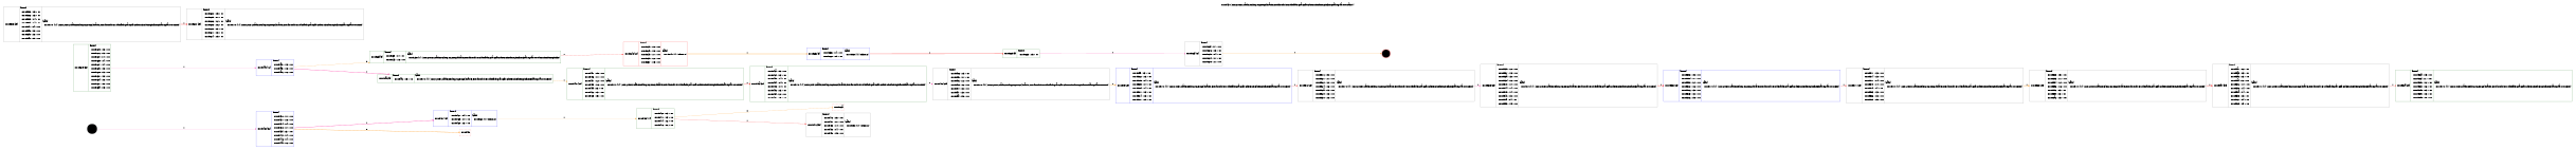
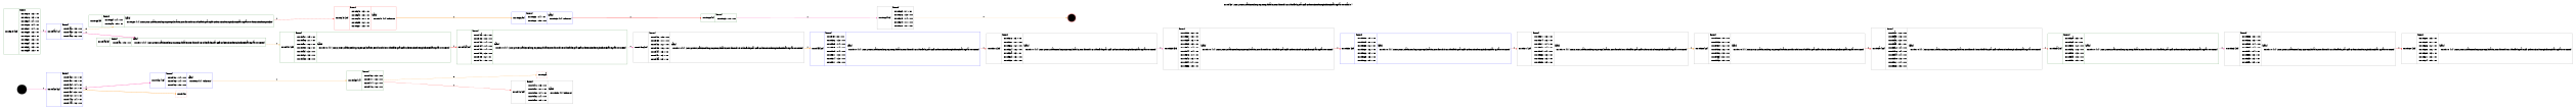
  digraph {
    label="0x109430 (/mnt/c/Users/mathe/Desktop/tcc/POCII/binaries/extr_linuxdriversvideofbdevpxa168fb.c_determine_best_pix_fmt_Final-regular.out::main(0))"
    labelloc=t
    rankdir=LR
    node [color=gray40 shape=record]
    edge [arrowhead=tee color=red style=solid]
    Entry [fillcolor=black height=0.3 shape=circle style=filled width=0.3]
    n2 [color=blue label="{\n     0x109430 [32]\l\n     | [instrs]\l\n     &nbsp;&nbsp;0x109430 \<+1\>: ???\l\n     &nbsp;&nbsp;0x109431 \<+3\>: ???\l\n     &nbsp;&nbsp;0x109434 \<+4\>: ???\l\n     &nbsp;&nbsp;0x109438 \<+7\>: ???\l\n     &nbsp;&nbsp;0x10943f \<+3\>: ???\l\n     &nbsp;&nbsp;0x109442 \<+4\>: ???\l\n     &nbsp;&nbsp;0x109446 \<+4\>: ???\l\n     &nbsp;&nbsp;0x10944a \<+6\>: ???\l\n  }"]
    n3 [color=blue label="{\n     0x109461 [13]\l\n     | [instrs]\l\n     &nbsp;&nbsp;0x109461 \<+4\>: ???\l\n     &nbsp;&nbsp;0x109465 \<+4\>: ???\l\n     &nbsp;&nbsp;0x109469 \<+5\>: ???\l\n     | [calls]\l\n     &nbsp;&nbsp;0x109060 \{1\} (unknown)\l\n  }"]
    n4 [color=red label="{\n     0x109450\l\n  }" style=dashed]
    n5 [color=darkgreen label="{\n     0x10946e [14]\l\n     | [instrs]\l\n     &nbsp;&nbsp;0x10946e \<+3\>: ???\l\n     &nbsp;&nbsp;0x109471 \<+3\>: ???\l\n     &nbsp;&nbsp;0x109474 \<+2\>: ???\l\n     &nbsp;&nbsp;0x109476 \<+6\>: ???\l\n  }"]
    n6 [color=red label="{\n     0x10966a\l\n  }" style=dashed]
    n7 [label="{\n     0x10947c [25]\l\n     | [instrs]\l\n     &nbsp;&nbsp;0x10947c \<+5\>: ???\l\n     &nbsp;&nbsp;0x109481 \<+7\>: ???\l\n     &nbsp;&nbsp;0x109488 \<+4\>: ???\l\n     &nbsp;&nbsp;0x10948c \<+4\>: ???\l\n     &nbsp;&nbsp;0x109490 \<+5\>: ???\l\n     | [calls]\l\n     &nbsp;&nbsp;0x109050 \{1\} (unknown)\l\n  }"]
    Exit [color=red fillcolor=black height=0.3 peripheries=2 shape=circle style=filled width=0.3]
    n9 [color=blue label="{\n     0x1094a0 [12]\l\n     | [instrs]\l\n     &nbsp;&nbsp;0x1094a0 \<+3\>: ???\l\n     &nbsp;&nbsp;0x1094a3 \<+3\>: ???\l\n     &nbsp;&nbsp;0x1094a6 \<+6\>: ???\l\n  }"]
    n10 [color=darkgreen label="{\n     0x10963f [9]\l\n     | [instrs]\l\n     &nbsp;&nbsp;0x10963f \<+4\>: ???\l\n     &nbsp;&nbsp;0x109643 \<+5\>: ???\l\n     | [calls]\l\n     &nbsp;&nbsp;0x109230 \{1\} (/mnt/c/Users/mathe/Desktop/tcc/POCII/binaries/extr_linuxdriversvideofbdevpxa168fb.c_determine_best_pix_fmt_Final-regular.out::determine_best_pix_fmt)\l\n  }"]
    n11 [color=darkgreen label="{\n     0x1094ac [5]\l\n     | [instrs]\l\n     &nbsp;&nbsp;0x1094ac \<+5\>: ???\l\n     | [calls]\l\n     &nbsp;&nbsp;0x109170 \{1\} (/mnt/c/Users/mathe/Desktop/tcc/POCII/binaries/extr_linuxdriversvideofbdevpxa168fb.c_determine_best_pix_fmt_Final-regular.out::next_i)\l\n  }"]
    n12 [color=red label="{\n     0x109648 [20]\l\n     | [instrs]\l\n     &nbsp;&nbsp;0x109648 \<+3\>: ???\l\n     &nbsp;&nbsp;0x10964b \<+3\>: ???\l\n     &nbsp;&nbsp;0x10964e \<+7\>: ???\l\n     &nbsp;&nbsp;0x109655 \<+2\>: ???\l\n     &nbsp;&nbsp;0x109657 \<+5\>: ???\l\n     | [calls]\l\n     &nbsp;&nbsp;0x109040 \{1\} (unknown)\l\n  }"]
    n13 [color=darkgreen label="{\n     0x1094b1 [25]\l\n     | [instrs]\l\n     &nbsp;&nbsp;0x1094b1 \<+5\>: ???\l\n     &nbsp;&nbsp;0x1094b6 \<+1\>: ???\l\n     &nbsp;&nbsp;0x1094b7 \<+2\>: ???\l\n     &nbsp;&nbsp;0x1094b9 \<+6\>: ???\l\n     &nbsp;&nbsp;0x1094bf \<+3\>: ???\l\n     &nbsp;&nbsp;0x1094c2 \<+3\>: ???\l\n     &nbsp;&nbsp;0x1094c5 \<+5\>: ???\l\n     | [calls]\l\n     &nbsp;&nbsp;0x109170 \{1\} (/mnt/c/Users/mathe/Desktop/tcc/POCII/binaries/extr_linuxdriversvideofbdevpxa168fb.c_determine_best_pix_fmt_Final-regular.out::next_i)\l\n  }"]
    n14 [color=blue label="{\n     0x10965c [9]\l\n     | [instrs]\l\n     &nbsp;&nbsp;0x10965c \<+4\>: ???\l\n     &nbsp;&nbsp;0x109660 \<+5\>: ???\l\n     | [calls]\l\n     &nbsp;&nbsp;0x109030 \{1\} (unknown)\l\n  }"]
    n15 [color=darkgreen label="{\n     0x1094ca [28]\l\n     | [instrs]\l\n     &nbsp;&nbsp;0x1094ca \<+3\>: ???\l\n     &nbsp;&nbsp;0x1094cd \<+3\>: ???\l\n     &nbsp;&nbsp;0x1094d0 \<+4\>: ???\l\n     &nbsp;&nbsp;0x1094d4 \<+4\>: ???\l\n     &nbsp;&nbsp;0x1094d8 \<+4\>: ???\l\n     &nbsp;&nbsp;0x1094dc \<+3\>: ???\l\n     &nbsp;&nbsp;0x1094df \<+2\>: ???\l\n     &nbsp;&nbsp;0x1094e1 \<+5\>: ???\l\n     | [calls]\l\n     &nbsp;&nbsp;0x109170 \{1\} (/mnt/c/Users/mathe/Desktop/tcc/POCII/binaries/extr_linuxdriversvideofbdevpxa168fb.c_determine_best_pix_fmt_Final-regular.out::next_i)\l\n  }"]
    n16 [label="{\n     0x1094e6 [25]\l\n     | [instrs]\l\n     &nbsp;&nbsp;0x1094e6 \<+5\>: ???\l\n     &nbsp;&nbsp;0x1094eb \<+1\>: ???\l\n     &nbsp;&nbsp;0x1094ec \<+2\>: ???\l\n     &nbsp;&nbsp;0x1094ee \<+6\>: ???\l\n     &nbsp;&nbsp;0x1094f4 \<+3\>: ???\l\n     &nbsp;&nbsp;0x1094f7 \<+3\>: ???\l\n     &nbsp;&nbsp;0x1094fa \<+5\>: ???\l\n     | [calls]\l\n     &nbsp;&nbsp;0x109170 \{1\} (/mnt/c/Users/mathe/Desktop/tcc/POCII/binaries/extr_linuxdriversvideofbdevpxa168fb.c_determine_best_pix_fmt_Final-regular.out::next_i)\l\n  }"]
    n17 [color=blue label="{\n     0x1094ff [29]\l\n     | [instrs]\l\n     &nbsp;&nbsp;0x1094ff \<+3\>: ???\l\n     &nbsp;&nbsp;0x109502 \<+3\>: ???\l\n     &nbsp;&nbsp;0x109505 \<+4\>: ???\l\n     &nbsp;&nbsp;0x109509 \<+4\>: ???\l\n     &nbsp;&nbsp;0x10950d \<+4\>: ???\l\n     &nbsp;&nbsp;0x109511 \<+3\>: ???\l\n     &nbsp;&nbsp;0x109514 \<+3\>: ???\l\n     &nbsp;&nbsp;0x109517 \<+5\>: ???\l\n     | [calls]\l\n     &nbsp;&nbsp;0x109170 \{1\} (/mnt/c/Users/mathe/Desktop/tcc/POCII/binaries/extr_linuxdriversvideofbdevpxa168fb.c_determine_best_pix_fmt_Final-regular.out::next_i)\l\n  }"]
    n18 [label="{\n     0x10951c [25]\l\n     | [instrs]\l\n     &nbsp;&nbsp;0x10951c \<+5\>: ???\l\n     &nbsp;&nbsp;0x109521 \<+1\>: ???\l\n     &nbsp;&nbsp;0x109522 \<+2\>: ???\l\n     &nbsp;&nbsp;0x109524 \<+6\>: ???\l\n     &nbsp;&nbsp;0x10952a \<+3\>: ???\l\n     &nbsp;&nbsp;0x10952d \<+3\>: ???\l\n     &nbsp;&nbsp;0x109530 \<+5\>: ???\l\n     | [calls]\l\n     &nbsp;&nbsp;0x109170 \{1\} (/mnt/c/Users/mathe/Desktop/tcc/POCII/binaries/extr_linuxdriversvideofbdevpxa168fb.c_determine_best_pix_fmt_Final-regular.out::next_i)\l\n  }"]
    n19 [label="{\n     0x109535 [35]\l\n     | [instrs]\l\n     &nbsp;&nbsp;0x109535 \<+2\>: ???\l\n     &nbsp;&nbsp;0x109537 \<+3\>: ???\l\n     &nbsp;&nbsp;0x10953a \<+3\>: ???\l\n     &nbsp;&nbsp;0x10953d \<+3\>: ???\l\n     &nbsp;&nbsp;0x109540 \<+4\>: ???\l\n     &nbsp;&nbsp;0x109544 \<+4\>: ???\l\n     &nbsp;&nbsp;0x109548 \<+4\>: ???\l\n     &nbsp;&nbsp;0x10954c \<+3\>: ???\l\n     &nbsp;&nbsp;0x10954f \<+4\>: ???\l\n     &nbsp;&nbsp;0x109553 \<+5\>: ???\l\n     | [calls]\l\n     &nbsp;&nbsp;0x109170 \{1\} (/mnt/c/Users/mathe/Desktop/tcc/POCII/binaries/extr_linuxdriversvideofbdevpxa168fb.c_determine_best_pix_fmt_Final-regular.out::next_i)\l\n  }"]
    n20 [color=blue label="{\n     0x109558 [25]\l\n     | [instrs]\l\n     &nbsp;&nbsp;0x109558 \<+5\>: ???\l\n     &nbsp;&nbsp;0x10955d \<+1\>: ???\l\n     &nbsp;&nbsp;0x10955e \<+2\>: ???\l\n     &nbsp;&nbsp;0x109560 \<+6\>: ???\l\n     &nbsp;&nbsp;0x109566 \<+3\>: ???\l\n     &nbsp;&nbsp;0x109569 \<+3\>: ???\l\n     &nbsp;&nbsp;0x10956c \<+5\>: ???\l\n     | [calls]\l\n     &nbsp;&nbsp;0x109170 \{1\} (/mnt/c/Users/mathe/Desktop/tcc/POCII/binaries/extr_linuxdriversvideofbdevpxa168fb.c_determine_best_pix_fmt_Final-regular.out::next_i)\l\n  }"]
    n21 [label="{\n     0x109571 [29]\l\n     | [instrs]\l\n     &nbsp;&nbsp;0x109571 \<+3\>: ???\l\n     &nbsp;&nbsp;0x109574 \<+3\>: ???\l\n     &nbsp;&nbsp;0x109577 \<+4\>: ???\l\n     &nbsp;&nbsp;0x10957b \<+4\>: ???\l\n     &nbsp;&nbsp;0x10957f \<+4\>: ???\l\n     &nbsp;&nbsp;0x109583 \<+3\>: ???\l\n     &nbsp;&nbsp;0x109586 \<+3\>: ???\l\n     &nbsp;&nbsp;0x109589 \<+5\>: ???\l\n     | [calls]\l\n     &nbsp;&nbsp;0x109170 \{1\} (/mnt/c/Users/mathe/Desktop/tcc/POCII/binaries/extr_linuxdriversvideofbdevpxa168fb.c_determine_best_pix_fmt_Final-regular.out::next_i)\l\n  }"]
    n22 [label="{\n     0x10958e [25]\l\n     | [instrs]\l\n     &nbsp;&nbsp;0x10958e \<+5\>: ???\l\n     &nbsp;&nbsp;0x109593 \<+1\>: ???\l\n     &nbsp;&nbsp;0x109594 \<+2\>: ???\l\n     &nbsp;&nbsp;0x109596 \<+6\>: ???\l\n     &nbsp;&nbsp;0x10959c \<+3\>: ???\l\n     &nbsp;&nbsp;0x10959f \<+3\>: ???\l\n     &nbsp;&nbsp;0x1095a2 \<+5\>: ???\l\n     | [calls]\l\n     &nbsp;&nbsp;0x109170 \{1\} (/mnt/c/Users/mathe/Desktop/tcc/POCII/binaries/extr_linuxdriversvideofbdevpxa168fb.c_determine_best_pix_fmt_Final-regular.out::next_i)\l\n  }"]
    n23 [label="{\n     0x1095a7 [35]\l\n     | [instrs]\l\n     &nbsp;&nbsp;0x1095a7 \<+2\>: ???\l\n     &nbsp;&nbsp;0x1095a9 \<+3\>: ???\l\n     &nbsp;&nbsp;0x1095ac \<+3\>: ???\l\n     &nbsp;&nbsp;0x1095af \<+3\>: ???\l\n     &nbsp;&nbsp;0x1095b2 \<+4\>: ???\l\n     &nbsp;&nbsp;0x1095b6 \<+4\>: ???\l\n     &nbsp;&nbsp;0x1095ba \<+4\>: ???\l\n     &nbsp;&nbsp;0x1095be \<+3\>: ???\l\n     &nbsp;&nbsp;0x1095c1 \<+4\>: ???\l\n     &nbsp;&nbsp;0x1095c5 \<+5\>: ???\l\n     | [calls]\l\n     &nbsp;&nbsp;0x109170 \{1\} (/mnt/c/Users/mathe/Desktop/tcc/POCII/binaries/extr_linuxdriversvideofbdevpxa168fb.c_determine_best_pix_fmt_Final-regular.out::next_i)\l\n  }"]
    n24 [color=darkgreen label="{\n     0x1095ca [25]\l\n     | [instrs]\l\n     &nbsp;&nbsp;0x1095ca \<+5\>: ???\l\n     &nbsp;&nbsp;0x1095cf \<+1\>: ???\l\n     &nbsp;&nbsp;0x1095d0 \<+2\>: ???\l\n     &nbsp;&nbsp;0x1095d2 \<+6\>: ???\l\n     &nbsp;&nbsp;0x1095d8 \<+3\>: ???\l\n     &nbsp;&nbsp;0x1095db \<+3\>: ???\l\n     &nbsp;&nbsp;0x1095de \<+5\>: ???\l\n     | [calls]\l\n     &nbsp;&nbsp;0x109170 \{1\} (/mnt/c/Users/mathe/Desktop/tcc/POCII/binaries/extr_linuxdriversvideofbdevpxa168fb.c_determine_best_pix_fmt_Final-regular.out::next_i)\l\n  }"]
    n25 [label="{\n     0x1095e3 [29]\l\n     | [instrs]\l\n     &nbsp;&nbsp;0x1095e3 \<+3\>: ???\l\n     &nbsp;&nbsp;0x1095e6 \<+3\>: ???\l\n     &nbsp;&nbsp;0x1095e9 \<+4\>: ???\l\n     &nbsp;&nbsp;0x1095ed \<+4\>: ???\l\n     &nbsp;&nbsp;0x1095f1 \<+4\>: ???\l\n     &nbsp;&nbsp;0x1095f5 \<+3\>: ???\l\n     &nbsp;&nbsp;0x1095f8 \<+3\>: ???\l\n     &nbsp;&nbsp;0x1095fb \<+5\>: ???\l\n     | [calls]\l\n     &nbsp;&nbsp;0x109170 \{1\} (/mnt/c/Users/mathe/Desktop/tcc/POCII/binaries/extr_linuxdriversvideofbdevpxa168fb.c_determine_best_pix_fmt_Final-regular.out::next_i)\l\n  }"]
    n26 [label="{\n     0x109600 [25]\l\n     | [instrs]\l\n     &nbsp;&nbsp;0x109600 \<+5\>: ???\l\n     &nbsp;&nbsp;0x109605 \<+1\>: ???\l\n     &nbsp;&nbsp;0x109606 \<+2\>: ???\l\n     &nbsp;&nbsp;0x109608 \<+6\>: ???\l\n     &nbsp;&nbsp;0x10960e \<+3\>: ???\l\n     &nbsp;&nbsp;0x109611 \<+3\>: ???\l\n     &nbsp;&nbsp;0x109614 \<+5\>: ???\l\n     | [calls]\l\n     &nbsp;&nbsp;0x109170 \{1\} (/mnt/c/Users/mathe/Desktop/tcc/POCII/binaries/extr_linuxdriversvideofbdevpxa168fb.c_determine_best_pix_fmt_Final-regular.out::next_i)\l\n  }"]
    n27 [color=darkgreen label="{\n     0x109619 [38]\l\n     | [instrs]\l\n     &nbsp;&nbsp;0x109619 \<+3\>: ???\l\n     &nbsp;&nbsp;0x10961c \<+3\>: ???\l\n     &nbsp;&nbsp;0x10961f \<+4\>: ???\l\n     &nbsp;&nbsp;0x109623 \<+4\>: ???\l\n     &nbsp;&nbsp;0x109627 \<+4\>: ???\l\n     &nbsp;&nbsp;0x10962b \<+3\>: ???\l\n     &nbsp;&nbsp;0x10962e \<+3\>: ???\l\n     &nbsp;&nbsp;0x109631 \<+3\>: ???\l\n     &nbsp;&nbsp;0x109634 \<+3\>: ???\l\n     &nbsp;&nbsp;0x109637 \<+3\>: ???\l\n     &nbsp;&nbsp;0x10963a \<+5\>: ???\l\n  }"]
    n28 [color=darkgreen label="{\n     0x109665 [5]\l\n     | [instrs]\l\n     &nbsp;&nbsp;0x109665 \<+5\>: ???\l\n  }"]
    n29 [label="{\n     0x10966f [16]\l\n     | [instrs]\l\n     &nbsp;&nbsp;0x10966f \<+7\>: ???\l\n     &nbsp;&nbsp;0x109676 \<+3\>: ???\l\n     &nbsp;&nbsp;0x109679 \<+4\>: ???\l\n     &nbsp;&nbsp;0x10967d \<+1\>: ???\l\n     &nbsp;&nbsp;0x10967e \<+1\>: ???\l\n  }"]
    Entry -> n2 [color=deeppink label=" 1"]
    n2 -> n3 [color=deeppink label=" 1" style=bold]
    n2 -> n4 [color=darkorange label=" 0" style=bold]
    n3 -> n5 [arrowhead=normal color=darkorange label=" 1"]
    n5 -> n6 [color=darkorange label=" 0"]
    n5 -> n7 [arrowhead=normal label=" 1"]
    n9 -> n10 [arrowhead=normal color=darkorange label=" 0"]
    n9 -> n11 [color=deeppink label=" 1" style=bold]
    n10 -> n12 [arrowhead=normal label=" 1"]
    n11 -> n13 [color=darkorange label=" 1"]
    n12 -> n14 [color=darkorange label=" 1" style=bold]
    n13 -> n15 [label=" 1" style=bold]
    n14 -> n28 [label=" 1" style=bold]
    n15 -> n16 [arrowhead=normal color=deeppink label=" 1"]
    n16 -> n17 [color=darkorange label=" 1" style=bold]
    n17 -> n18 [arrowhead=normal label=" 1"]
    n18 -> n19 [arrowhead=normal color=deeppink label=" 1"]
    n19 -> n20 [label=" 1" style=bold]
    n20 -> n21 [arrowhead=normal label=" 1"]
    n21 -> n22 [arrowhead=normal color=darkorange label=" 1" style=bold]
    n22 -> n23 [arrowhead=normal label=" 1" style=bold]
    n23 -> n24 [label=" 1"]
+   n24 -> n25 [arrowhead=normal color=deeppink label=" 1"]
    n25 -> n26 [label=" 1" style=bold]
    n27 -> n9 [arrowhead=normal color=deeppink label=" 1"]
    n28 -> n29 [color=deeppink label=" 1"]
    n29 -> Exit [arrowhead=normal color=darkorange label=" 1"]
  }
